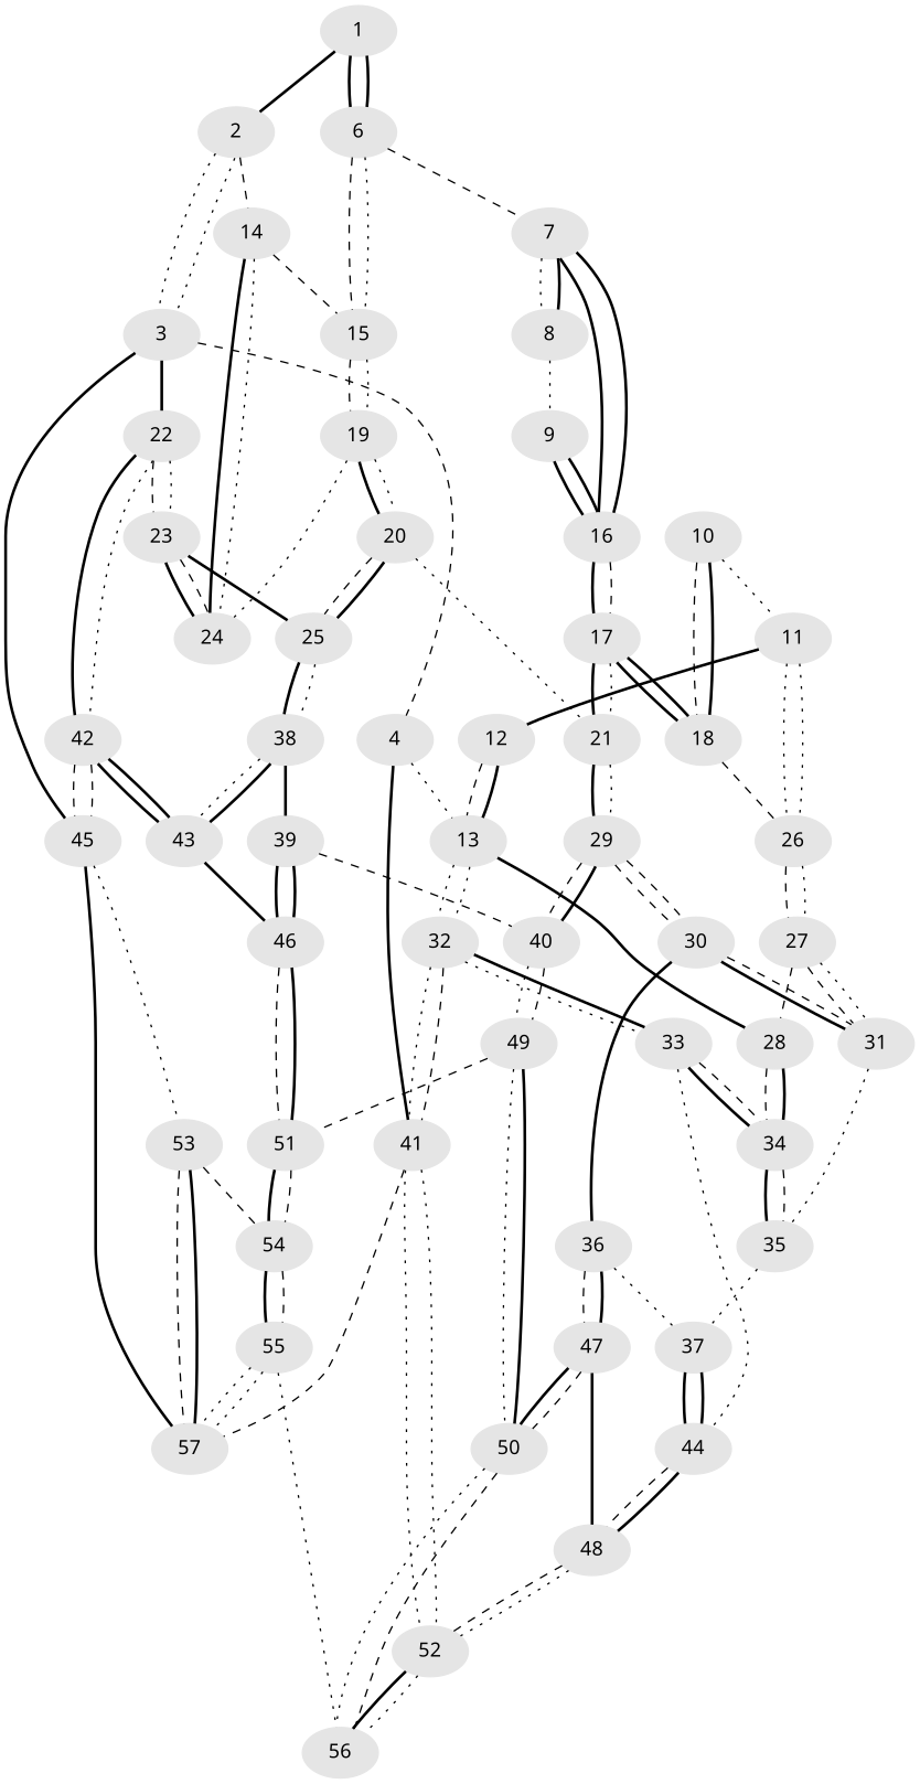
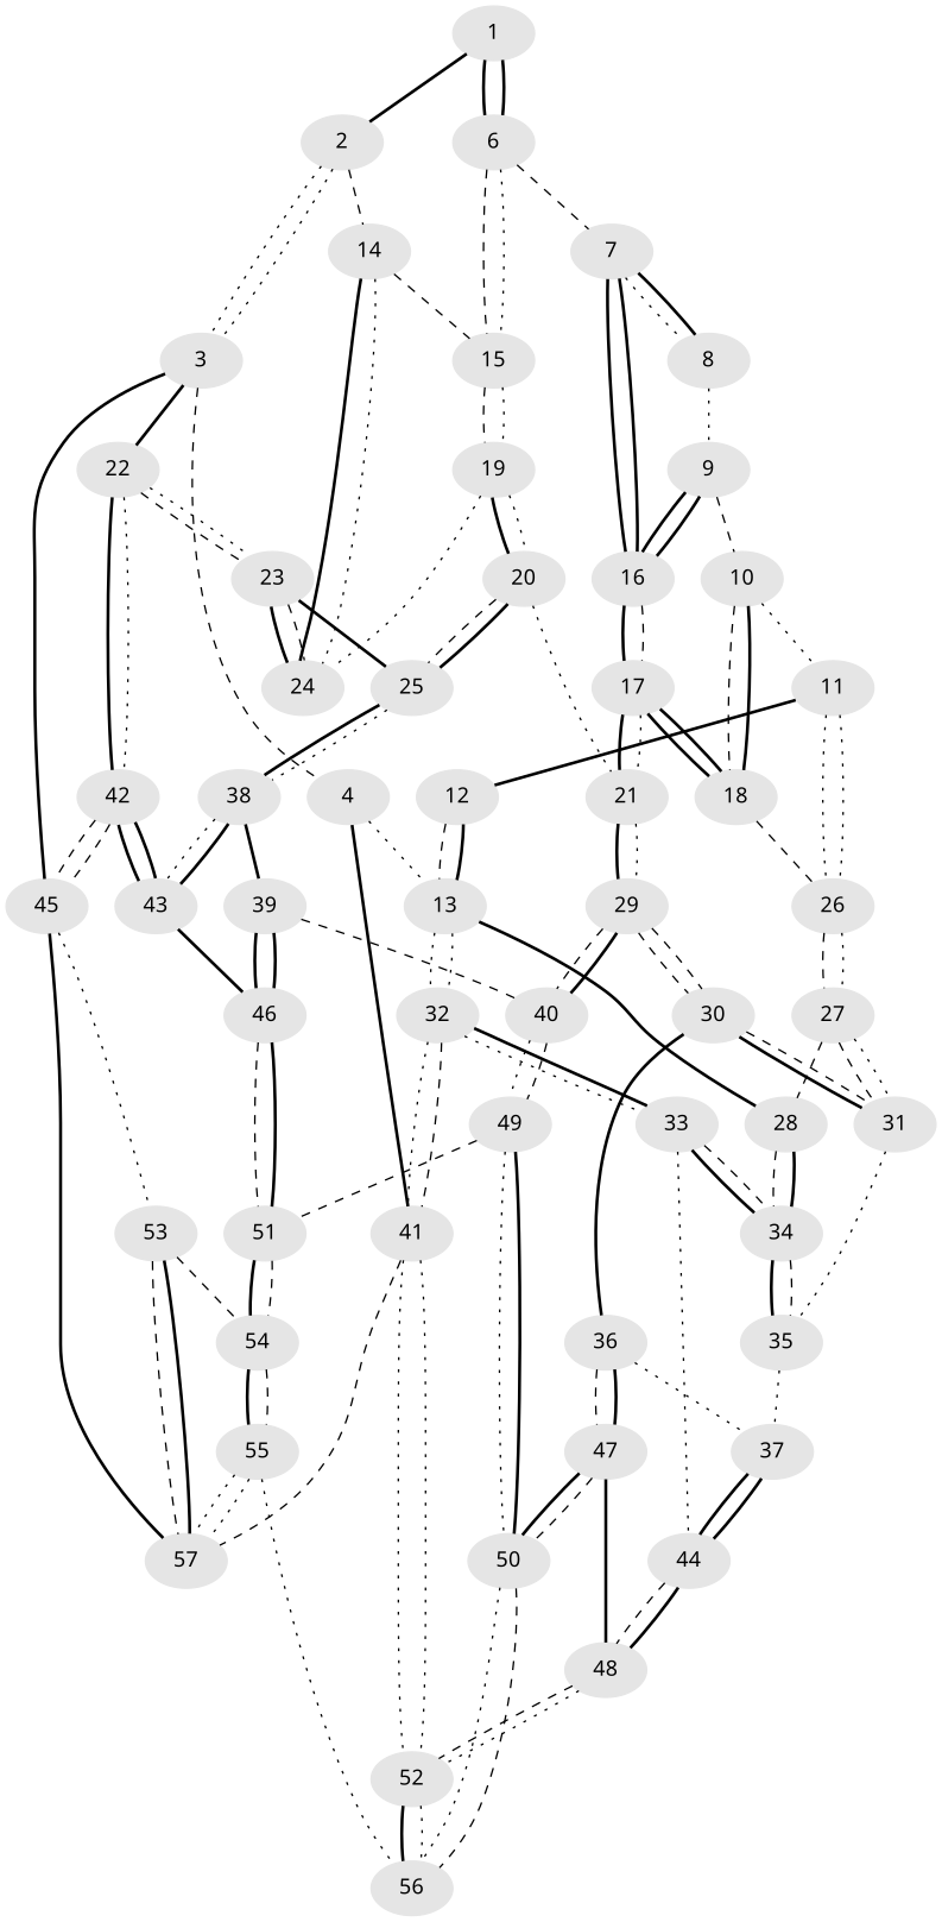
  graph {
    fontname="Noto Sans"
    node [color=gray90 fontname="Noto Sans" style=filled]
    edge [fontname="Noto Sans" style=bold]
    1
    2
    6
    3
    14
    7
    15
    4
    22
    45
    24
    13
    41
    23
    42
    57
    53
    28
    32
    52
    8
    9
    16
    19
    17
    10
    11
    18
    12
    26
    27
    34
    33
    20
    21
    29
    25
    38
    30
    40
    43
    39
    31
    35
    36
    49
    37
    47
    44
    48
    50
    46
    51
    56
    54
    55
    1 -- 2
    1 -- 6
    1 -- 6
    2 -- 3 [style=dotted]
    2 -- 3 [style=dotted]
    2 -- 14 [style=dashed]
    6 -- 7 [style=dashed]
    6 -- 15 [style=dashed]
    6 -- 15 [style=dotted]
    3 -- 4 [style=dashed]
    3 -- 22
    3 -- 45
    14 -- 15 [style=dashed]
    14 -- 24
    14 -- 24 [style=dotted]
    7 -- 8 [style=dotted]
    7 -- 8
    7 -- 16
    7 -- 16
    15 -- 19 [style=dashed]
    15 -- 19 [style=dotted]
    4 -- 13 [style=dotted]
    4 -- 41
    22 -- 23 [style=dashed]
    22 -- 23 [style=dotted]
    22 -- 42
    22 -- 42 [style=dotted]
    45 -- 57
    45 -- 53 [style=dotted]
    13 -- 28
    13 -- 32 [style=dotted]
    13 -- 32 [style=dotted]
    41 -- 57 [style=dashed]
    41 -- 52 [style=dotted]
    41 -- 52 [style=dotted]
    23 -- 24
    23 -- 24 [style=dashed]
    23 -- 25
    42 -- 45 [style=dashed]
    42 -- 45 [style=dashed]
    42 -- 43
    42 -- 43
    53 -- 57 [style=dashed]
    53 -- 57
    53 -- 54 [style=dashed]
    28 -- 34 [style=dashed]
    28 -- 34
    32 -- 41 [style=dotted]
    32 -- 41 [style=dashed]
    32 -- 33 [style=dotted]
    32 -- 33
    52 -- 56
    52 -- 56 [style=dotted]
    8 -- 9 [style=dotted]
    9 -- 16
    9 -- 16
+   9 -- 10 [style=dashed]
    16 -- 17
    16 -- 17 [style=dashed]
    19 -- 24 [style=dotted]
    19 -- 20
    19 -- 20 [style=dotted]
    17 -- 18
    17 -- 18
    17 -- 21
    17 -- 21 [style=dotted]
    10 -- 11 [style=dotted]
    10 -- 18 [style=dashed]
    10 -- 18
    11 -- 12
    11 -- 26 [style=dotted]
    11 -- 26 [style=dotted]
    18 -- 26 [style=dashed]
    12 -- 13 [style=dashed]
    12 -- 13
    26 -- 27 [style=dashed]
    26 -- 27 [style=dotted]
    27 -- 28 [style=dashed]
    27 -- 31 [style=dashed]
    27 -- 31 [style=dotted]
    34 -- 35
    34 -- 35 [style=dashed]
    33 -- 34
    33 -- 34 [style=dashed]
    33 -- 44 [style=dotted]
    20 -- 21 [style=dotted]
    20 -- 25 [style=dashed]
    20 -- 25
    21 -- 29
    21 -- 29 [style=dotted]
    29 -- 30 [style=dashed]
    29 -- 30 [style=dashed]
    29 -- 40 [style=dashed]
    29 -- 40
    25 -- 38
    25 -- 38 [style=dotted]
    38 -- 43 [style=dotted]
    38 -- 43
    38 -- 39
    30 -- 31
    30 -- 31 [style=dashed]
    30 -- 36
    40 -- 49 [style=dotted]
    40 -- 49 [style=dashed]
    43 -- 46
    39 -- 40 [style=dashed]
    39 -- 46
    39 -- 46
    31 -- 35 [style=dotted]
    35 -- 37 [style=dotted]
    36 -- 37 [style=dotted]
    36 -- 47 [style=dashed]
    36 -- 47
    49 -- 50 [style=dotted]
    49 -- 50
    49 -- 51 [style=dashed]
    37 -- 44
    37 -- 44
    47 -- 48
    47 -- 50
    47 -- 50 [style=dashed]
    44 -- 48 [style=dashed]
    44 -- 48
    48 -- 52 [style=dashed]
    48 -- 52 [style=dotted]
    50 -- 56 [style=dotted]
    50 -- 56 [style=dashed]
    46 -- 51 [style=dashed]
    46 -- 51
    51 -- 54
    51 -- 54 [style=dashed]
    54 -- 55
    54 -- 55 [style=dashed]
    55 -- 57 [style=dotted]
    55 -- 57 [style=dotted]
    55 -- 56 [style=dotted]
  }
